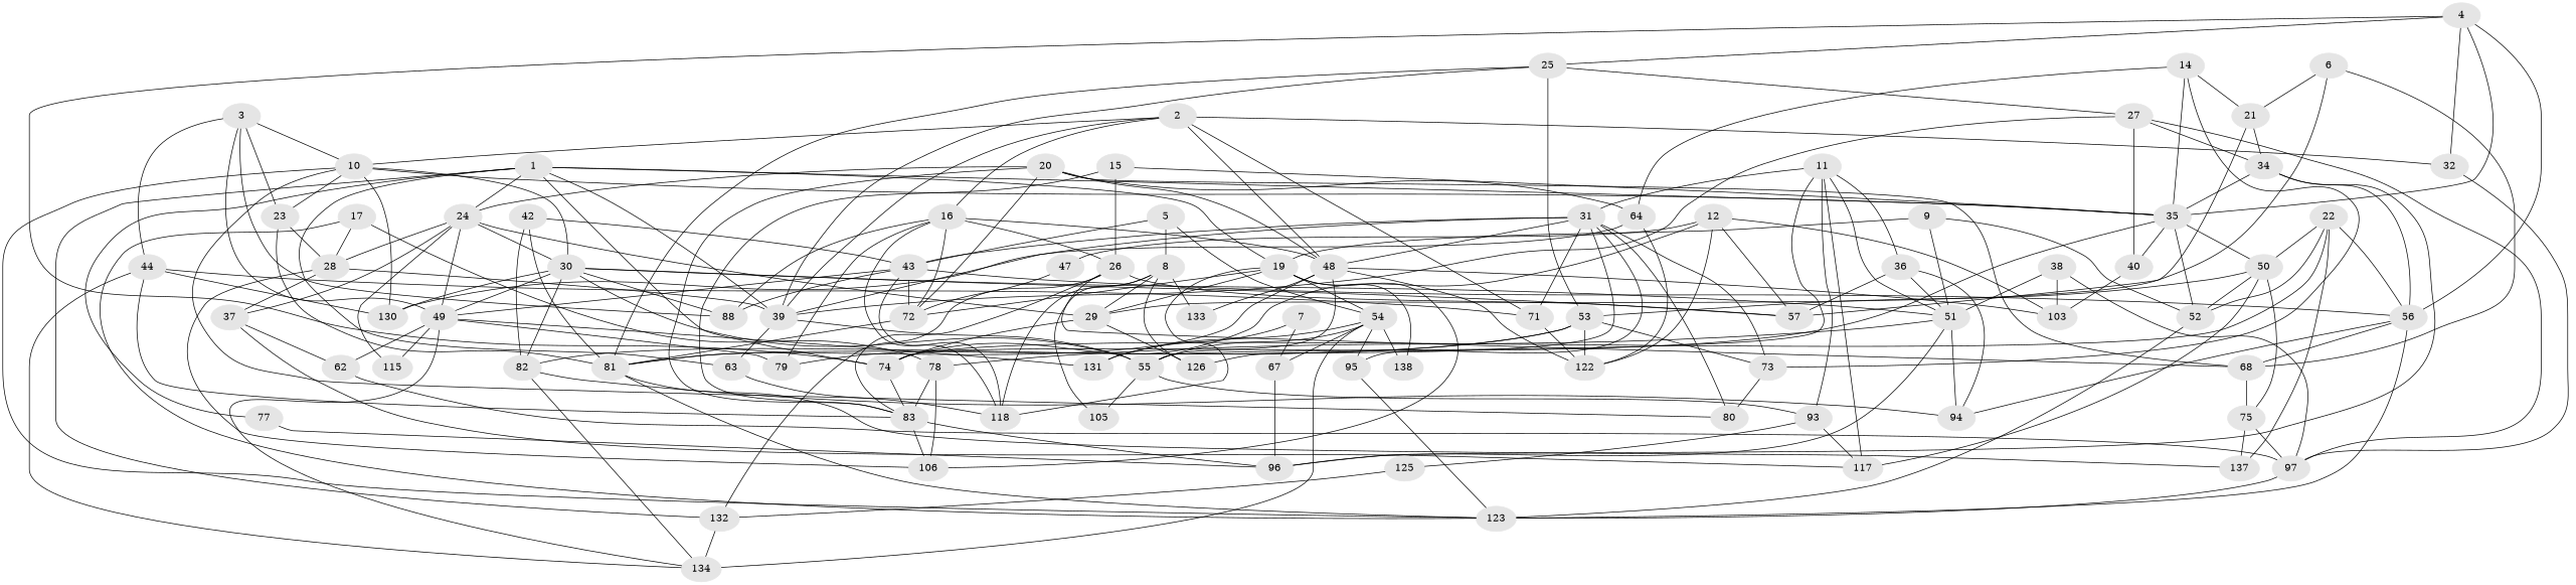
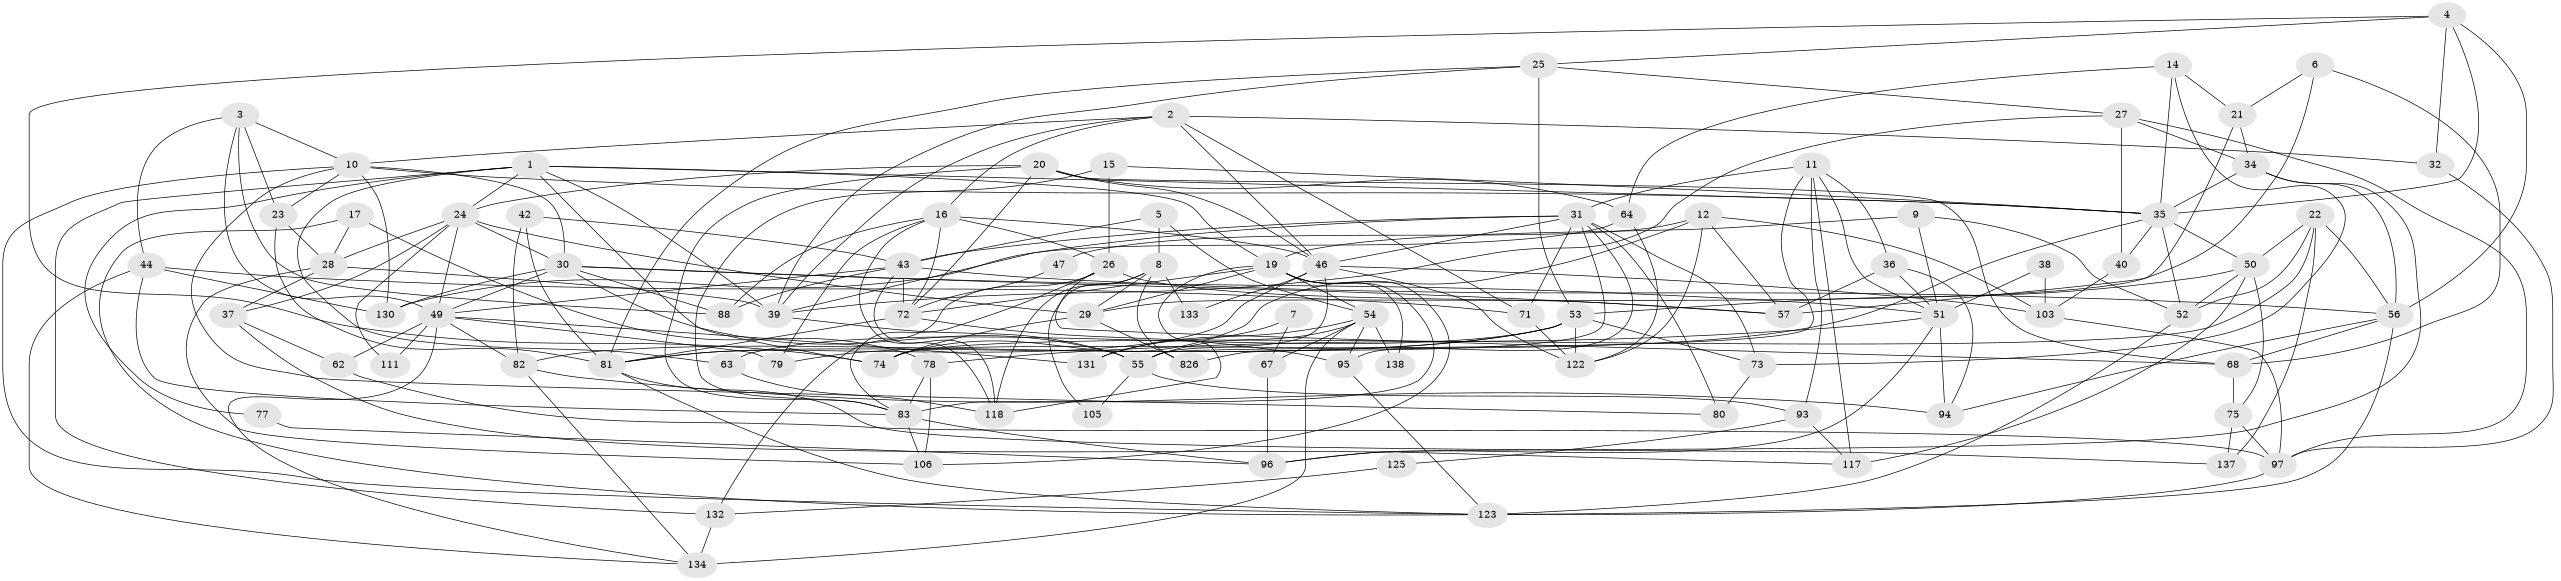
  graph {
    node [color=gray90 style=filled]
    1 [super="+102"]
    19 [super="+116"]
    24 [super="+98"]
    35 [super="+46"]
    39 [super="+85"]
    63
    74 [super="+113"]
    77
    132
    54 [super="+90"]
    29
    118 [super="+127"]
    72 [super="+108"]
    106
    138
    49 [super="+101"]
    30 [super="+100"]
    28 [super="+66"]
    37
-   111 [label=115]
+   111
    52
    79
    50 [super="+58"]
    40
    55 [super="+120"]
    83 [super="+114"]
    96
    134
    2 [super="+13"]
    10 [super="+61"]
    16 [super="+18"]
    32
-   48 [super="+86"]
+   48 [super="+86" label=46]
    71 [super="+112"]
    23 [super="+109"]
    80
    123 [super="+128"]
    130
    88
    26 [super="+110"]
    97 [super="+104"]
    133
    103 [super="+135"]
    122 [super="+136"]
    81 [super="+84"]
    3 [super="+65"]
    44
    131
    62
    82 [super="+129"]
    4 [super="+33"]
    25 [super="+60"]
    56 [super="+59"]
    27
    53 [super="+99"]
    68 [super="+121"]
    94
    8 [super="+45"]
    105
-   126
+   126 [label=826]
    5
    43 [super="+91"]
    67
    95
    6
    21
    57 [super="+87"]
    34 [super="+92"]
    75
    7
    9
    51 [super="+124"]
    78 [super="+117"]
    11 [super="+69"]
    31 [super="+41"]
    36 [super="+89"]
    93 [super="+107"]
    n78 [label=117]
    73
    125
    12 [super="+76"]
    47
    14
    64
    15
    17
    20 [super="+115"]
    22
    137
    38
    42 [super="+70"]
    1 -- 19
    1 -- 24
    1 -- 35
    1 -- 39
    1 -- 63
    1 -- 74
    1 -- 77
    1 -- 132
    19 -- 54
    19 -- 29
    19 -- 118
    19 -- 72
    19 -- 106
    19 -- 138
    24 -- 29
    24 -- 49
    24 -- 30
    24 -- 28
    24 -- 37
    24 -- 111
    35 -- 52
    35 -- 79
    35 -- 50
    35 -- 40
    39 -- 55
    63 -- 118
-   74 -- 83
+   19 -- 83
    77 -- 96
    132 -- 134
    54 -- 138
    54 -- 55
    54 -- 134 [weight=2]
    54 -- 131
    54 -- 67
    54 -- 95
    29 -- 74
    29 -- 126
    72 -- 81
+   72 -- 95
    49 -- 111
    49 -- 79
    49 -- 134
    49 -- 131
    49 -- 62
-   30 -- 82
+   49 -- 82
    30 -- 49
    30 -- 55
    30 -- 130
    30 -- 88
    30 -- 57
    30 -- 51
    28 -- 39
    28 -- 106
    28 -- 37
    37 -- 62
    37 -- n78
    52 -- 123
    50 -- 52
    50 -- 53
    50 -- 75
    50 -- n78
    40 -- 103
    55 -- 105
    55 -- 93
    83 -- 106
    83 -- 96
    2 -- 39
    2 -- 10
    2 -- 16
    2 -- 32
    2 -- 48
    2 -- 71
    10 -- 35
    10 -- 30
    10 -- 23
    10 -- 80
    10 -- 123
    10 -- 130
    16 -- 118
    16 -- 72
    16 -- 79
    16 -- 48
    16 -- 88
    16 -- 26
    32 -- 97
    48 -- 55
    48 -- 133
    48 -- 103
    48 -- 122
    48 -- 81
    71 -- 122
    23 -- 28
    23 -- 81
    26 -- 132
    26 -- 83
    26 -- 68
    26 -- 57
    97 -- 123
    81 -- 123
    81 -- 137
    3 -- 49
    3 -- 10
    3 -- 23
    3 -- 88
    3 -- 44
    44 -- 83
    44 -- 134
    44 -- 71
    44 -- 130
    62 -- 97
    82 -- 134
    82 -- 94
    4 -- 35
    4 -- 74
    4 -- 32
    4 -- 25
    4 -- 56
    25 -- 39
    25 -- 81
    25 -- 27
    25 -- 53
    56 -- 123
    56 -- 68
    56 -- 94
    27 -- 39
    27 -- 40
    27 -- 97
    27 -- 34
-   39 -- 63
+   53 -- 63
    53 -- 122
    53 -- 81
    53 -- 82
    53 -- 73
    68 -- 75
    8 -- 29
    8 -- 118
    8 -- 133
    8 -- 105
    8 -- 126
    5 -- 54
    5 -- 8
    5 -- 43
    43 -- 118
    43 -- 72
    43 -- 49 [weight=2]
    43 -- 88
    43 -- 56
    67 -- 96
    95 -- 123
    6 -- 29
    6 -- 68
    6 -- 21
    21 -- 57
    21 -- 34
    34 -- 35
    34 -- 96
    34 -- 56
    75 -- 97
    75 -- 137
    7 -- 131
    7 -- 67
    9 -- 19
    9 -- 52
    9 -- 51
    51 -- 96
    51 -- 94
    51 -- 78
    78 -- 106
    78 -- 83
    11 -- 55
    11 -- 51
    11 -- 31
    11 -- 36
    11 -- 93
    11 -- n78
    31 -- 39
    31 -- 48
    31 -- 71
    31 -- 80
    31 -- 126
    31 -- 43
    31 -- 95
    31 -- 73
    36 -- 94
    36 -- 57
    36 -- 51
    93 -- n78
    93 -- 125
    73 -- 80
    125 -- 132
    12 -- 74
    12 -- 103
    12 -- 122
    12 -- 57
    12 -- 47
    47 -- 72
    14 -- 35
    14 -- 21
    14 -- 73
    14 -- 64
    64 -- 130
    64 -- 122
    15 -- 35
    15 -- 83
    15 -- 26
    17 -- 28
    17 -- 123
    17 -- 78
    20 -- 24
    20 -- 72
    20 -- 83
    20 -- 48
    20 -- 68
    20 -- 64
    22 -- 74
    22 -- 52
    22 -- 50
    22 -- 56
    22 -- 137
-   38 -- 97
+   103 -- 97
    38 -- 103
    38 -- 51
    42 -- 81
    42 -- 82
    42 -- 43
  }
